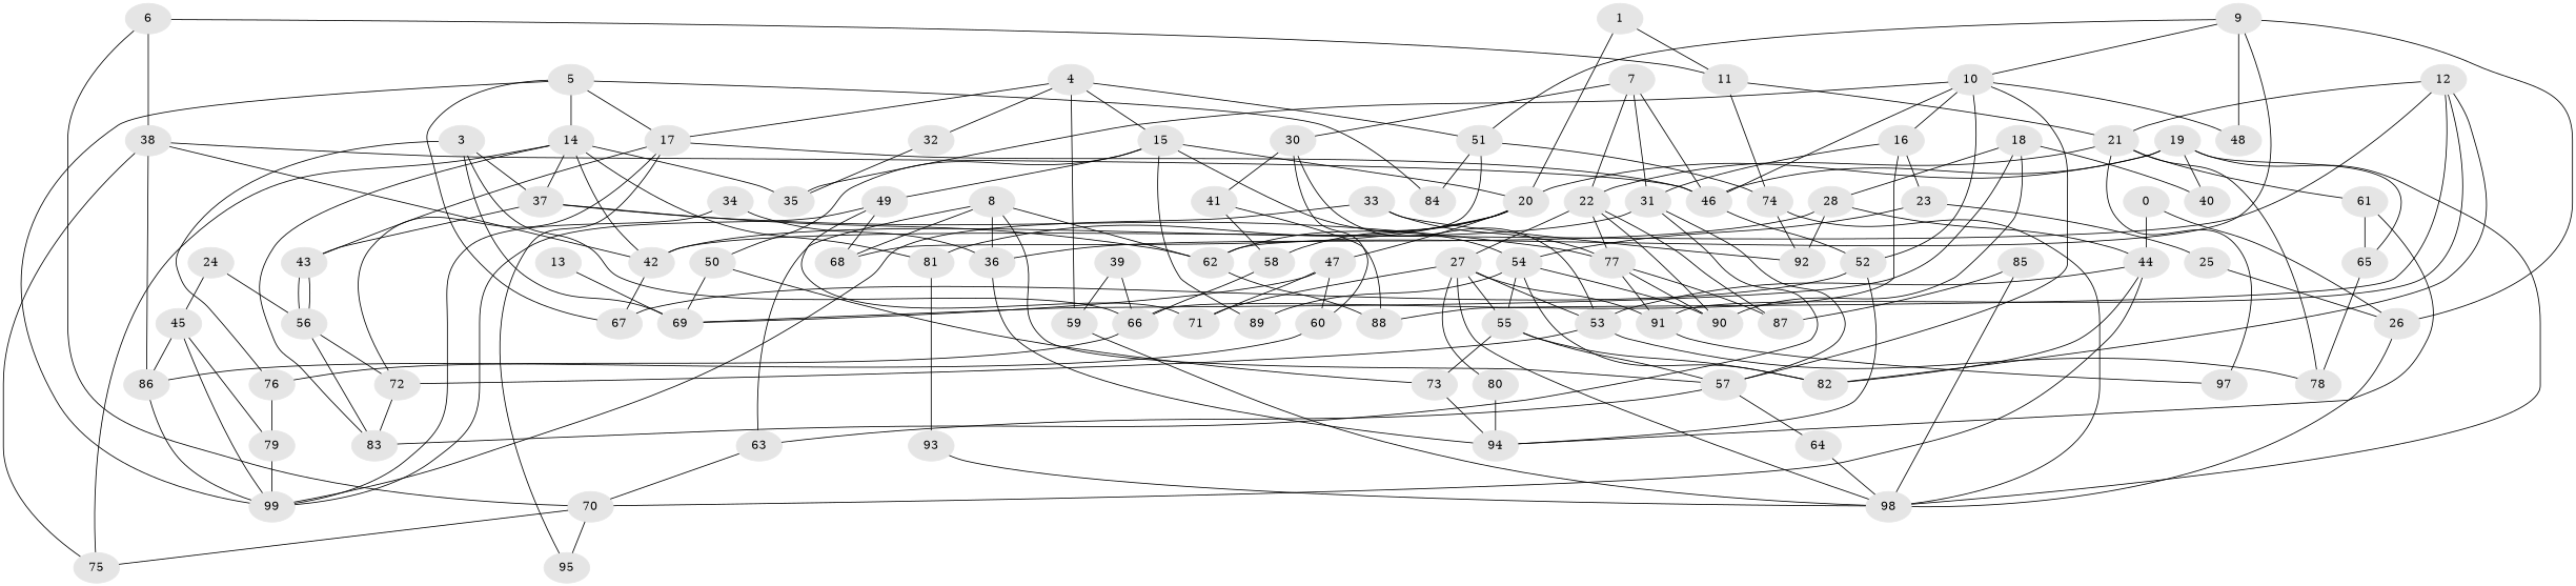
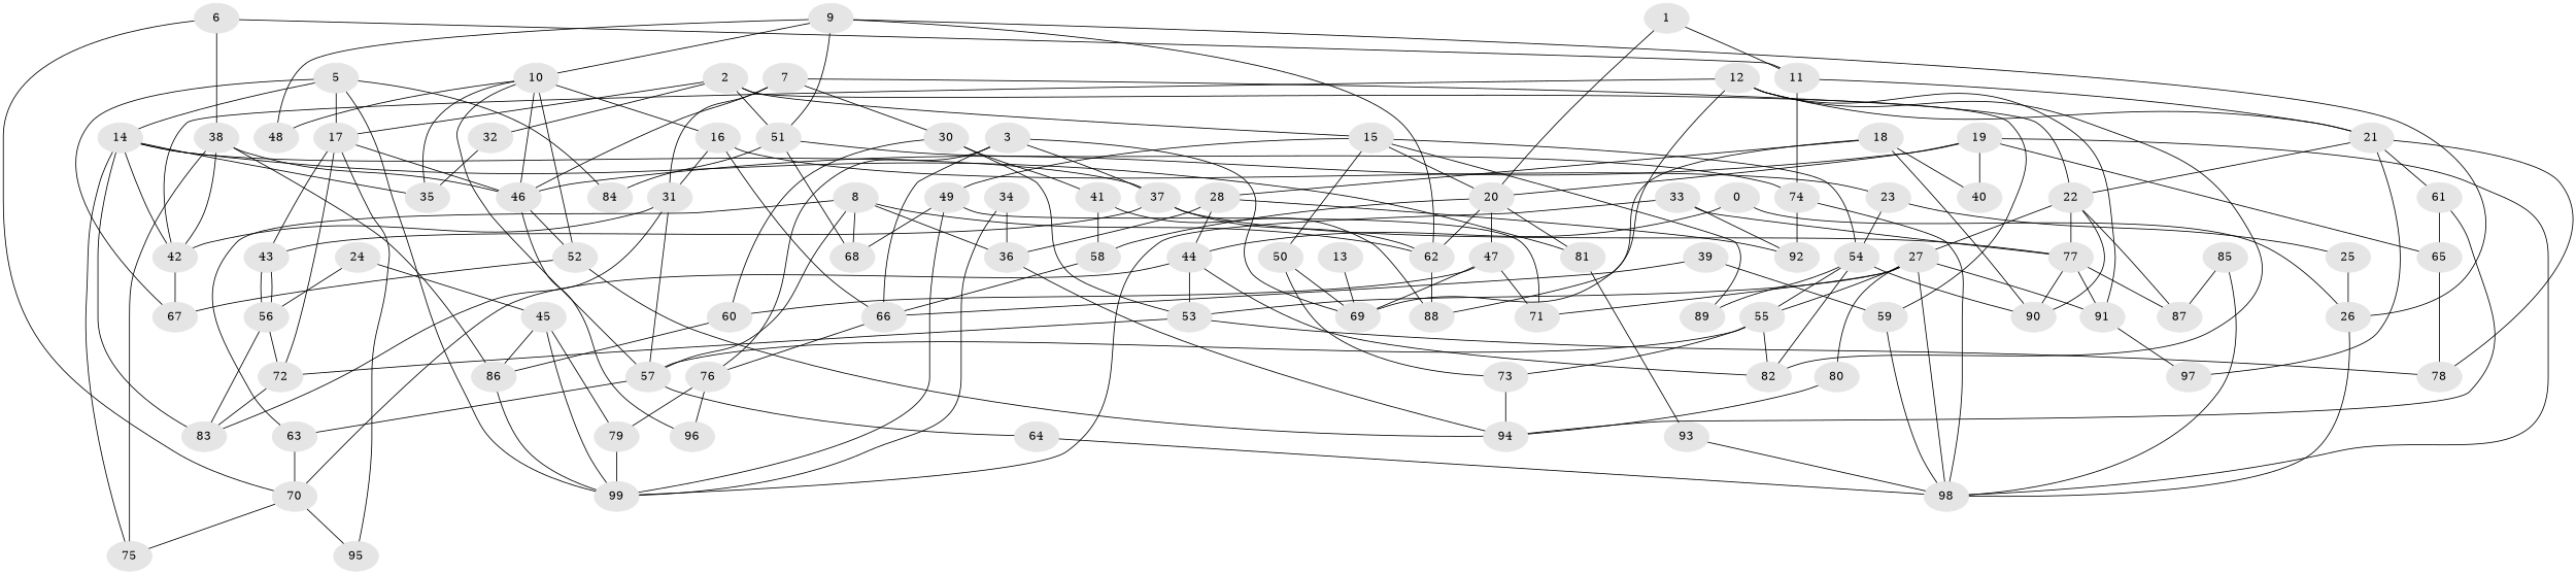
  graph {
    node [color=gray90 style=filled]
    1
    11
    20
    21
    74
    62
    81
    47
    58
    n10 [label=0]
    26
    44
    98
    70
    82
    53
    3
    37
    66
    69
    76
    43
    77
    79
-   4
+   96
+   4 [label=2]
    15
    17
    32
    51
    59
    49
    50
    54
    89
    46
    72
    95
    35
    84
    68
    5
    14
    67
    99
    42
    75
    83
    6
    38
    86
    7
    22
    30
    31
    90
    27
    87
    41
    60
    57
    52
    8
    36
    63
    94
    64
    88
    9
    10
    48
    16
    23
    61
    78
    97
    92
    12
    91
    13
    93
    71
    73
    55
    25
    56
    18
    28
    40
    19
    65
    80
    24
    45
    34
    33
    39
    85
    1 -- 11
    1 -- 20
    11 -- 21
    11 -- 74
    20 -- 62
    20 -- 81
    20 -- 47
    20 -- 58
    21 -- 22
    21 -- 61
    21 -- 78
    21 -- 97
    74 -- 98
    74 -- 92
    62 -- 88
    81 -- 93
    47 -- 69
    47 -- 60
    47 -- 71
    58 -- 66
    n10 -- 26
    n10 -- 44
    26 -- 98
    44 -- 70
    44 -- 82
    44 -- 53
    70 -- 95
    70 -- 75
    53 -- 72
    53 -- 78
    3 -- 37
    3 -- 66
    3 -- 69
    3 -- 76
    37 -- 62
    37 -- 43
    37 -- 77
    66 -- 76
    76 -- 79
+   76 -- 96
    43 -- 56
    43 -- 56
    77 -- 90
    77 -- 87
    77 -- 91
    79 -- 99
    4 -- 15
    4 -- 17
    4 -- 32
    4 -- 51
    4 -- 59
    15 -- 20
    15 -- 49
    15 -- 50
    15 -- 54
    15 -- 89
    17 -- 43
    17 -- 46
    17 -- 72
    17 -- 95
    32 -- 35
    51 -- 74
    51 -- 84
    51 -- 68
    59 -- 98
    49 -- 68
    49 -- 99
    49 -- 71
    50 -- 69
    50 -- 73
    54 -- 82
    54 -- 89
    54 -- 90
    54 -- 55
+   46 -- 96
    46 -- 52
    72 -- 83
    5 -- 17
    5 -- 84
    5 -- 14
    5 -- 67
    5 -- 99
    14 -- 81
    14 -- 37
    14 -- 35
    14 -- 42
    14 -- 75
    14 -- 83
    42 -- 67
    6 -- 11
    6 -- 70
    6 -- 38
    38 -- 46
    38 -- 42
    38 -- 75
    38 -- 86
    86 -- 99
    7 -- 46
    7 -- 22
    7 -- 30
    7 -- 31
    22 -- 77
    22 -- 90
    22 -- 27
    22 -- 87
    30 -- 53
    30 -- 41
    30 -- 60
    31 -- 42
    31 -- 83
    31 -- 57
    27 -- 98
    27 -- 53
    27 -- 91
    27 -- 71
    27 -- 55
    27 -- 80
    41 -- 58
    41 -- 88
    60 -- 86
    57 -- 63
    57 -- 64
    52 -- 67
    52 -- 94
    8 -- 62
    8 -- 68
    8 -- 57
    8 -- 36
    8 -- 63
    36 -- 94
    63 -- 70
    64 -- 98
    9 -- 62
    9 -- 26
    9 -- 51
    9 -- 10
    9 -- 48
    10 -- 46
    10 -- 35
    10 -- 57
    10 -- 52
    10 -- 48
    10 -- 16
    16 -- 66
    16 -- 31
    16 -- 23
    23 -- 54
    23 -- 25
    61 -- 94
    61 -- 65
    12 -- 21
    12 -- 82
    12 -- 42
    12 -- 88
    12 -- 91
    91 -- 97
    13 -- 69
    93 -- 98
    73 -- 94
    55 -- 82
    55 -- 57
    55 -- 73
    25 -- 26
    56 -- 72
    56 -- 83
    18 -- 69
    18 -- 90
    18 -- 28
    18 -- 40
    28 -- 44
    28 -- 36
    28 -- 92
    19 -- 20
    19 -- 98
    19 -- 46
    19 -- 40
    19 -- 65
    65 -- 78
    80 -- 94
    24 -- 56
    24 -- 45
    45 -- 79
    45 -- 99
    45 -- 86
    34 -- 99
    34 -- 36
    33 -- 77
    33 -- 99
    33 -- 92
    39 -- 66
    39 -- 59
    85 -- 98
    85 -- 87
  }
